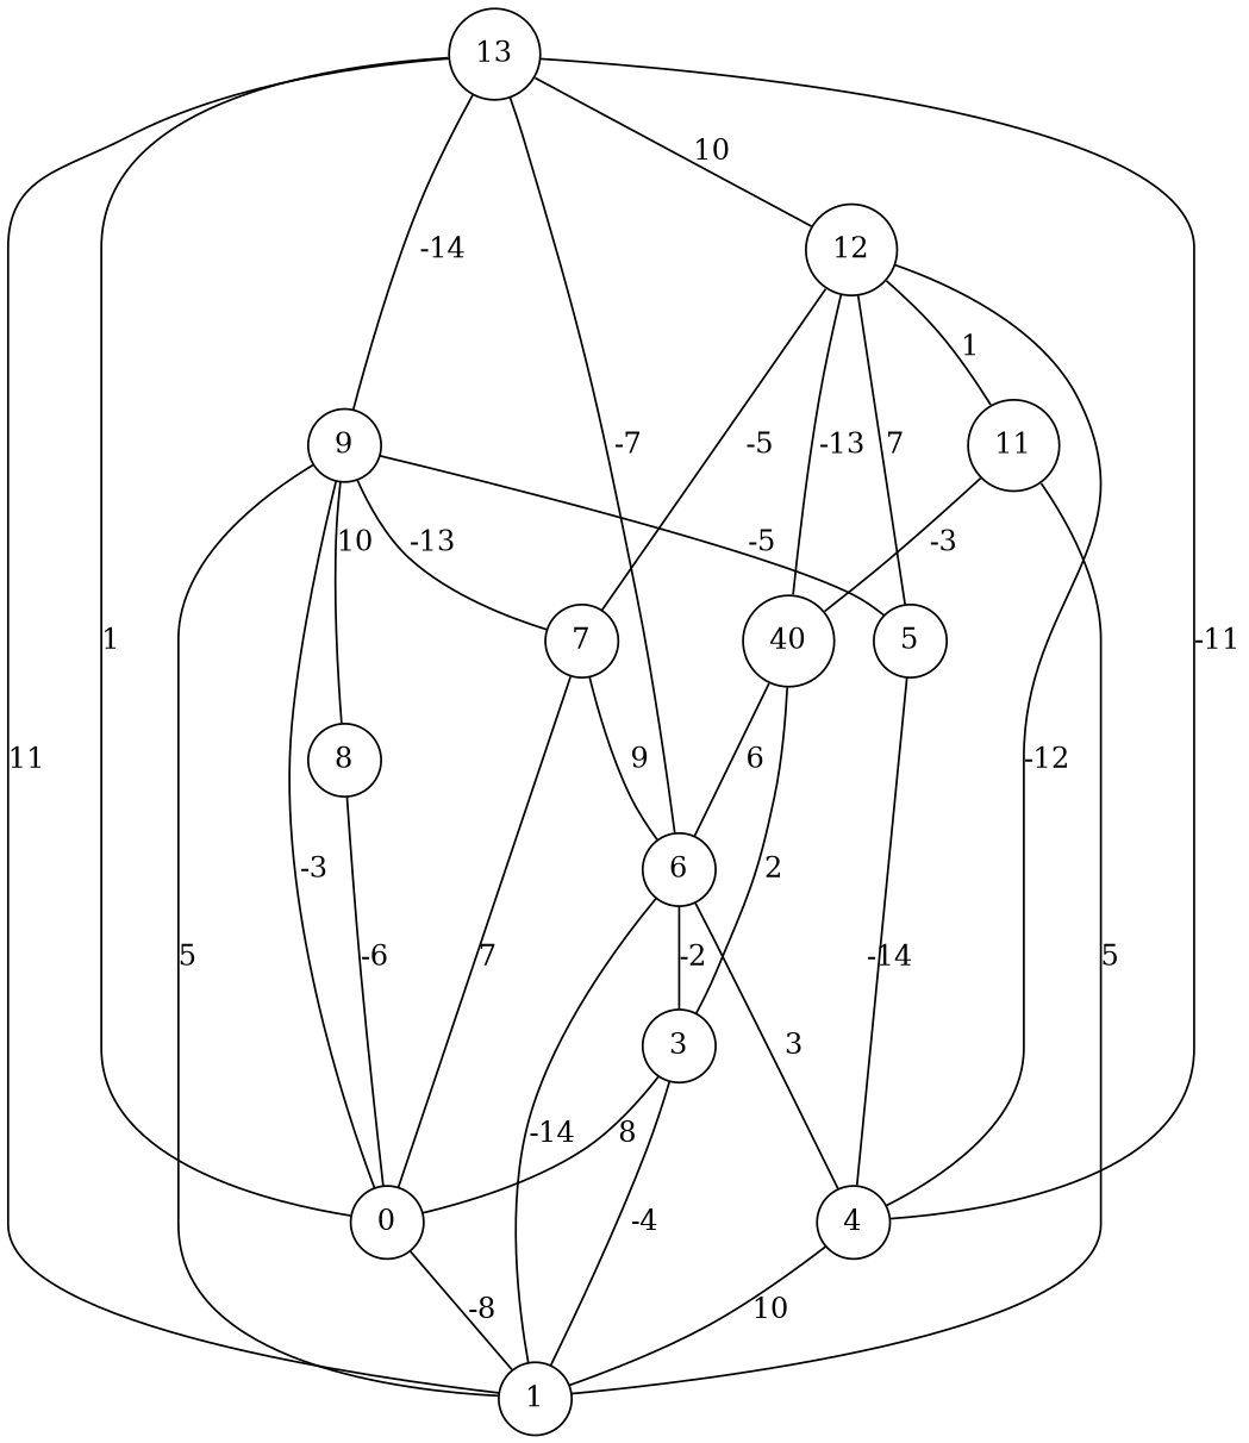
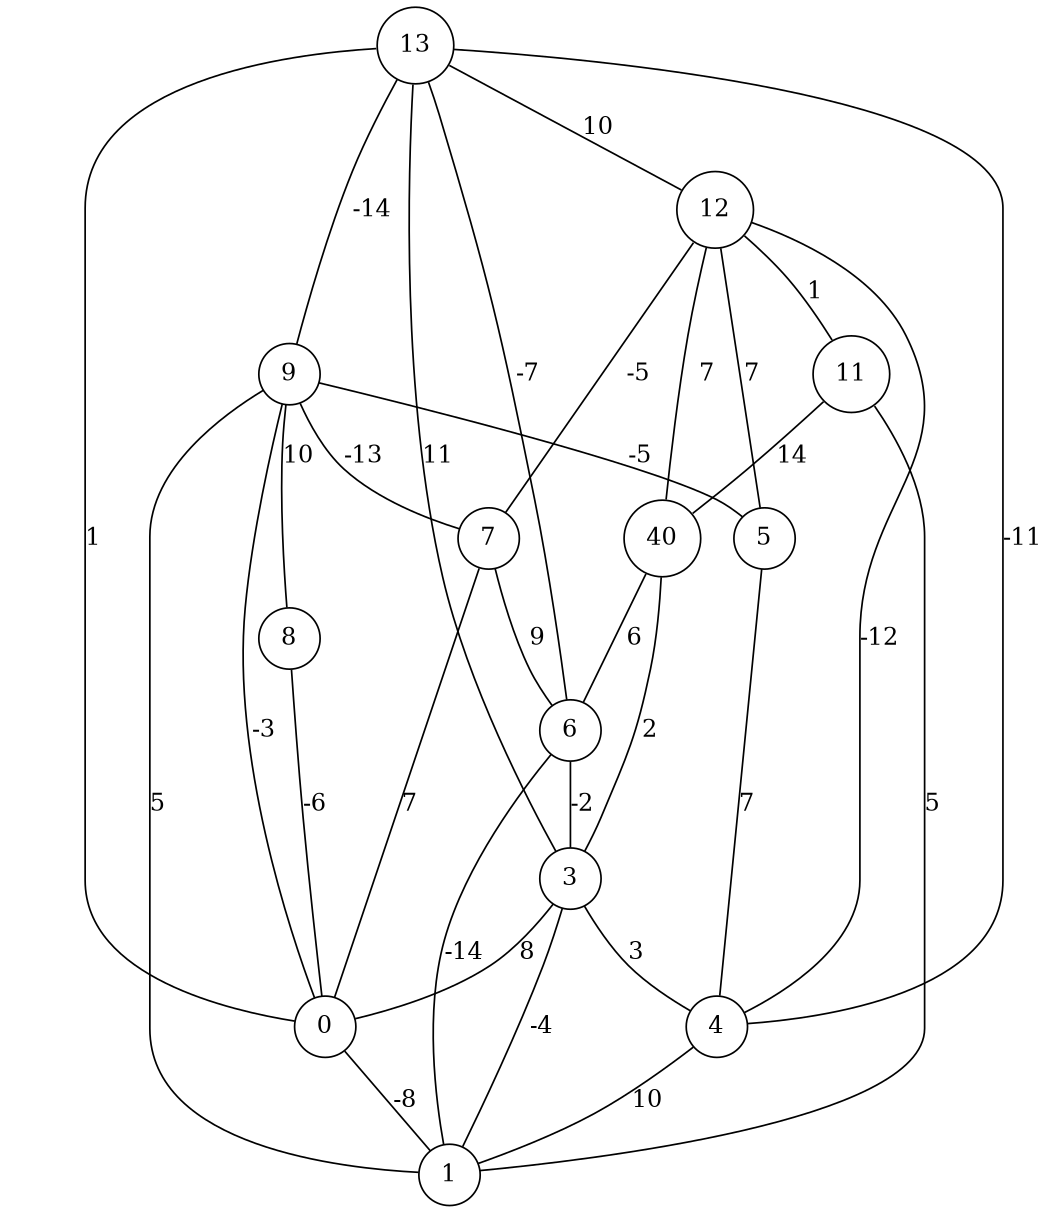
  graph {
    fontname="Helvetica,Arial,sans-serif"
    node [shape=circle]
    13
    1
    n3 [label=0]
    4
    6
    9
    12
    3
    7
    8
    5
    n12 [label=40]
    11
-   13 -- 1 [label=11]
+   13 -- 3 [label=11]
    13 -- n3 [label=1]
    13 -- 4 [label=-11]
    13 -- 6 [label=-7]
    13 -- 9 [label=-14]
    13 -- 12 [label=10]
    n3 -- 1 [label=-8]
    4 -- 1 [label=10]
    6 -- 1 [label=-14]
-   6 -- 4 [label=3]
+   3 -- 4 [label=3]
    6 -- 3 [label=-2]
    9 -- 1 [label=5]
    9 -- n3 [label=-3]
    9 -- 7 [label=-13]
    9 -- 8 [label=10]
    9 -- 5 [label=-5]
    12 -- 4 [label=-12]
    12 -- 7 [label=-5]
    12 -- 5 [label=7]
-   12 -- n12 [label=-13]
+   12 -- n12 [label=7]
    12 -- 11 [label=1]
    3 -- 1 [label=-4]
    3 -- n3 [label=8]
    7 -- n3 [label=7]
    7 -- 6 [label=9]
    8 -- n3 [label=-6]
-   5 -- 4 [label=-14]
+   5 -- 4 [label=7]
    n12 -- 6 [label=6]
    n12 -- 3 [label=2]
    11 -- 1 [label=5]
-   11 -- n12 [label=-3]
+   11 -- n12 [label=14]
  }
